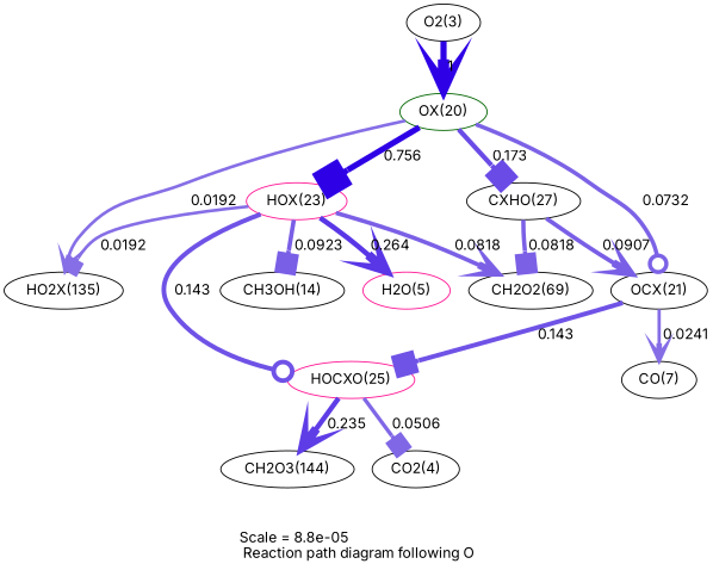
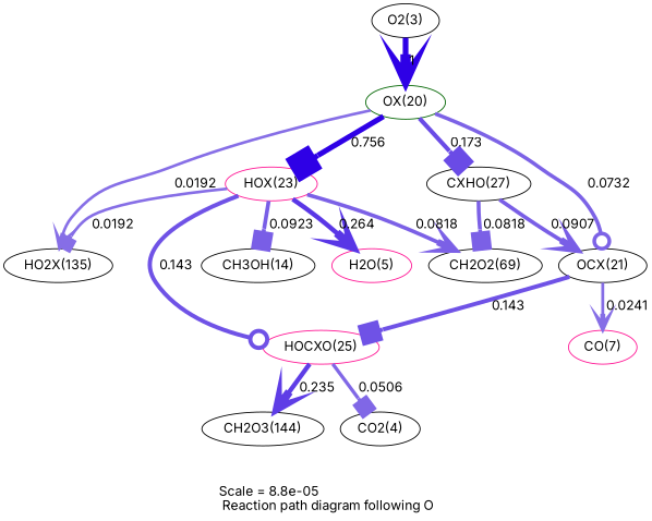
  digraph {
    fontname=Inter
    label="Scale = 8.8e-05\l Reaction path diagram following O"
    node [color=black fontname=Inter]
    edge [arrowhead=vee arrowsize=1.51 color="0.7, 0.519, 0.9" fontname=Inter penwidth=3.02]
    n1 [label="O2(3)"]
    n2 [color=darkgreen label="OX(20)"]
    n3 [color=deeppink label="HOX(23)"]
    n4 [label="CXHO(27)"]
    n5 [label="OCX(21)"]
    n6 [label="HO2X(135)"]
    n7 [label="CH3OH(14)"]
    n8 [color=deeppink label="H2O(5)"]
    n9 [color=deeppink label="HOCXO(25)"]
    n10 [label="CH2O2(69)"]
-   n11 [label="CO(7)"]
+   n11 [color=deeppink label="CO(7)"]
    n12 [label="CH2O3(144)"]
    n13 [label="CO2(4)"]
    n1 -> n2 [arrowsize=3 color="0.7, 1.5, 0.9" label=" 1" penwidth=6]
    n2 -> n3 [arrowhead=box arrowsize=2.89 color="0.7, 1.26, 0.9" label=" 0.756" penwidth=5.79]
    n2 -> n4 [arrowhead=box arrowsize=2.34 color="0.7, 0.673, 0.9" label=" 0.173" penwidth=4.67]
    n2 -> n5 [arrowhead=odot arrowsize=2.01 color="0.7, 0.573, 0.9" label=" 0.0732" penwidth=4.03]
    n2 -> n6 [label=" 0.0192"]
    n3 -> n6 [arrowhead=box label=" 0.0192"]
    n3 -> n7 [arrowhead=box arrowsize=2.1 color="0.7, 0.592, 0.9" label=" 0.0923" penwidth=4.2]
    n3 -> n8 [arrowsize=2.5 color="0.7, 0.764, 0.9" label=" 0.264" penwidth=5]
    n3 -> n9 [arrowhead=odot arrowsize=2.26 color="0.7, 0.643, 0.9" label=" 0.143" penwidth=4.53]
    n3 -> n10 [arrowsize=2.06 color="0.7, 0.582, 0.9" label=" 0.0818" penwidth=4.11]
    n4 -> n5 [arrowsize=2.09 color="0.7, 0.591, 0.9" label=" 0.0907" penwidth=4.19]
    n4 -> n10 [arrowhead=box arrowsize=2.06 color="0.7, 0.582, 0.9" label=" 0.0818" penwidth=4.11]
    n5 -> n9 [arrowhead=box arrowsize=2.26 color="0.7, 0.643, 0.9" label=" 0.143" penwidth=4.53]
    n5 -> n11 [arrowsize=1.59 color="0.7, 0.524, 0.9" label=" 0.0241" penwidth=3.19]
    n9 -> n12 [arrowsize=2.45 color="0.7, 0.735, 0.9" label=" 0.235" penwidth=4.91]
    n9 -> n13 [arrowhead=box arrowsize=1.87 color="0.7, 0.551, 0.9" label=" 0.0506" penwidth=3.75]
  }
